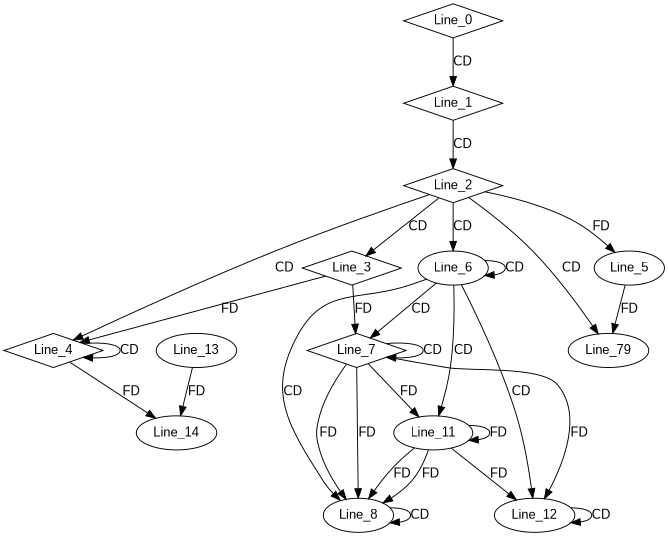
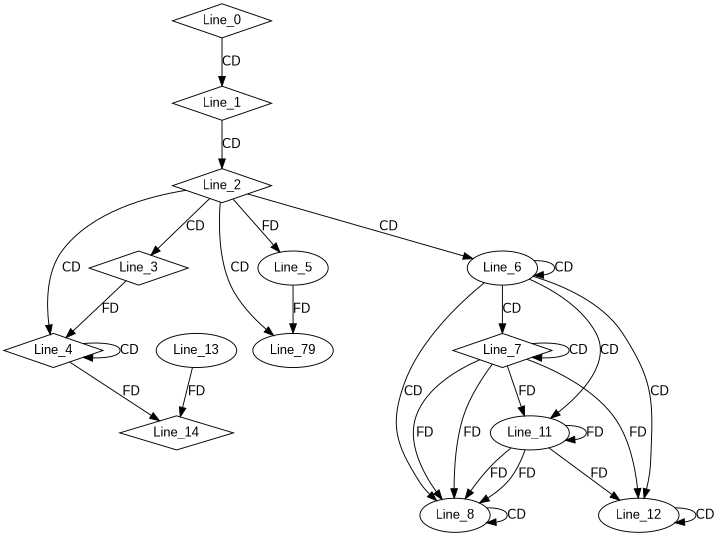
  digraph {
    fontname="Liberation Sans"
    node [fontname="Liberation Sans" shape=ellipse]
    edge [fontname="Liberation Sans"]
    Line_0 [shape=diamond]
    Line_1 [shape=diamond]
    Line_2 [shape=diamond]
    Line_3 [shape=diamond]
    Line_4 [shape=diamond]
    Line_5
    Line_6
    n8 [label=Line_79]
    Line_7 [shape=diamond]
-   Line_14
+   Line_14 [shape=diamond]
    Line_8
    Line_11
    Line_12
    Line_13
    Line_0 -> Line_1 [label=CD]
    Line_1 -> Line_2 [label=CD]
    Line_2 -> Line_3 [label=CD]
    Line_2 -> Line_4 [label=CD]
    Line_2 -> Line_5 [label=FD]
    Line_2 -> Line_6 [label=CD]
    Line_2 -> n8 [label=CD]
    Line_3 -> Line_4 [label=FD]
-   Line_3 -> Line_7 [label=FD]
    Line_4 -> Line_4 [label=CD]
    Line_4 -> Line_14 [label=FD]
    Line_5 -> n8 [label=FD]
    Line_6 -> Line_6 [label=CD]
    Line_6 -> Line_7 [label=CD]
    Line_6 -> Line_8 [label=CD]
    Line_6 -> Line_11 [label=CD]
    Line_6 -> Line_12 [label=CD]
    Line_7 -> Line_7 [label=CD]
    Line_7 -> Line_8 [label=FD]
    Line_7 -> Line_8 [label=FD]
    Line_7 -> Line_11 [label=FD]
    Line_7 -> Line_12 [label=FD]
    Line_8 -> Line_8 [label=CD]
    Line_11 -> Line_8 [label=FD]
    Line_11 -> Line_8 [label=FD]
    Line_11 -> Line_11 [label=FD]
    Line_11 -> Line_12 [label=FD]
    Line_12 -> Line_12 [label=CD]
    Line_13 -> Line_14 [label=FD]
  }
